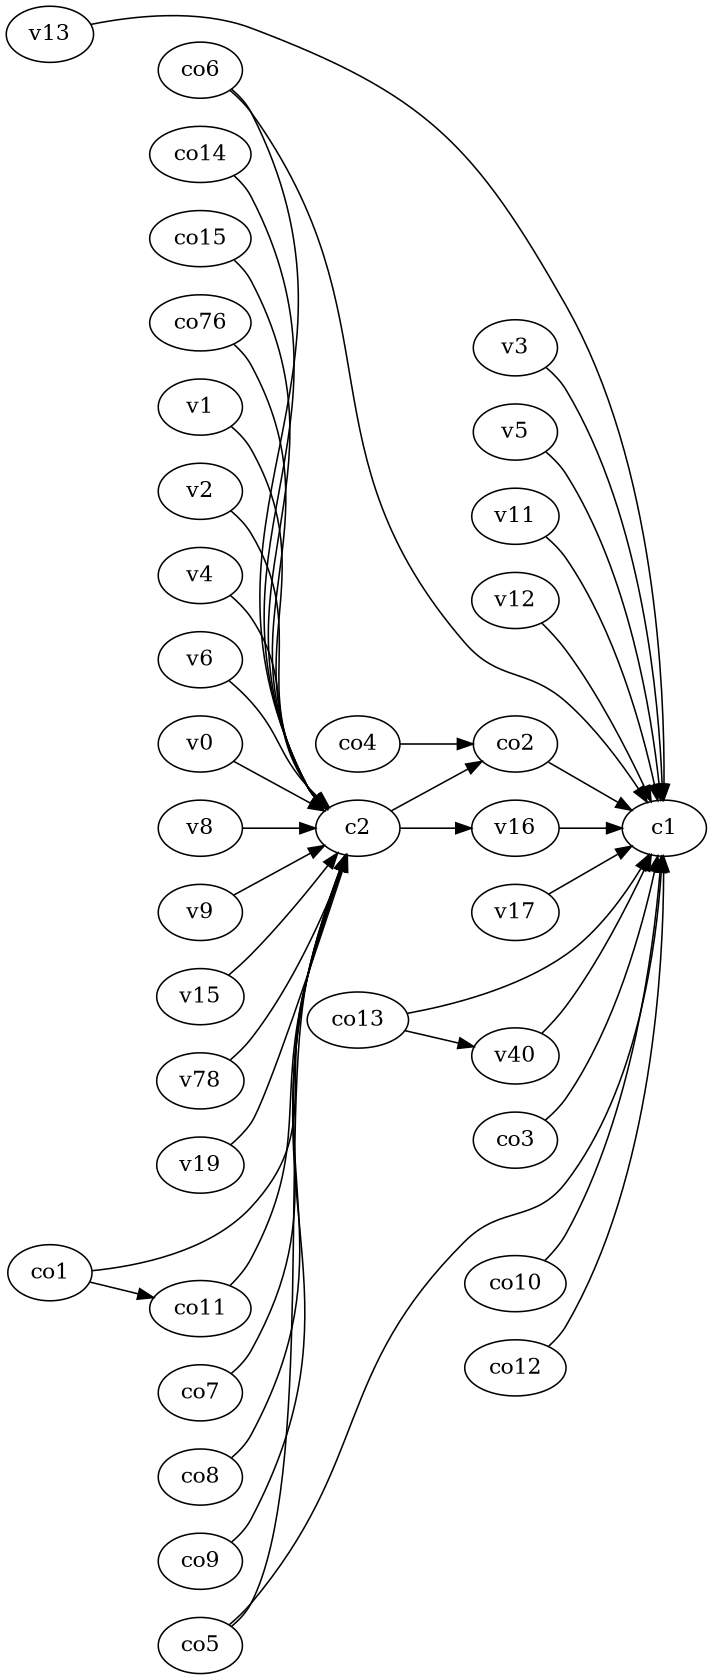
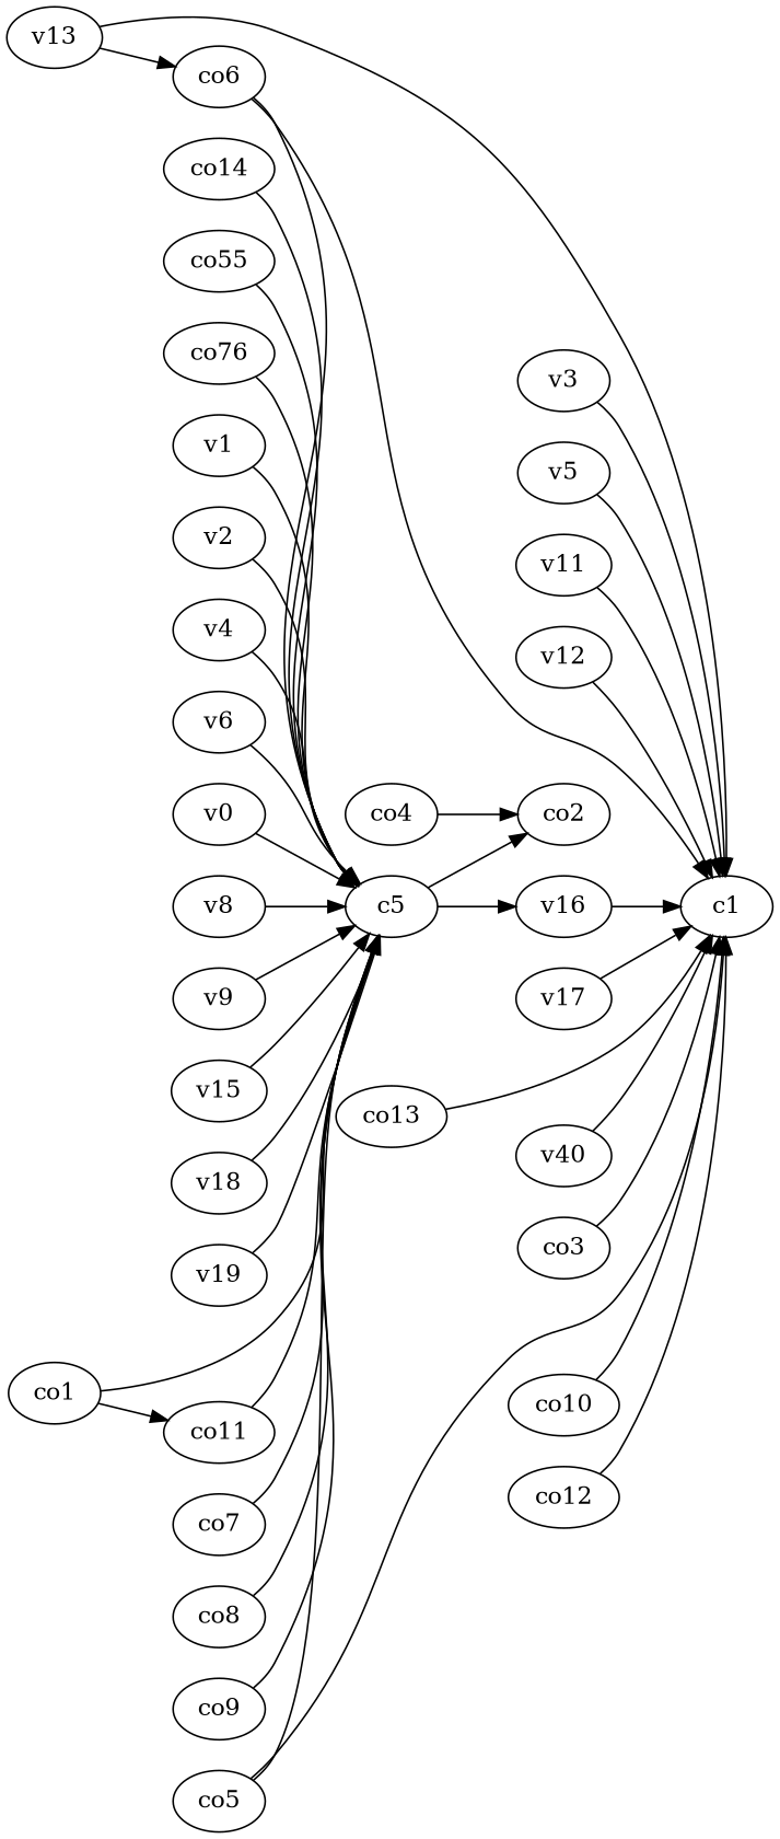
  strict digraph {
    rankdir=LR
    edge [weight=1]
-   c2
+   c2 [label=c5]
    v16
    co2
    c1
    v1
    v2
    v3
    v4
    v5
    v6
    n11 [label=v0]
    v8
    v9
    v11
    v12
    v13
    co6
    v15
    v17
-   v18 [label=v78]
+   v18
    v19
    n22 [label=v40]
    co1
    co11
    co3
    co4
    co5
    co7
    co8
    co9
    co10
    co12
    co13
    co14
-   co15
+   co15 [label=co55]
    n36 [label=co76]
    c2 -> v16
    c2 -> co2
    v16 -> c1
-   co2 -> c1
    v1 -> c2
    v2 -> c2
    v3 -> c1
    v4 -> c2
    v5 -> c1
    v6 -> c2
    n11 -> c2
    v8 -> c2
    v9 -> c2
    v11 -> c1
    v12 -> c1
    v13 -> c1
+   v13 -> co6
    co6 -> c2
    co6 -> c1
    v15 -> c2
    v17 -> c1
    v18 -> c2
    v19 -> c2
    n22 -> c1
    co1 -> c2
    co1 -> co11
    co11 -> c2
    co3 -> c1
    co4 -> co2
    co5 -> c2
    co5 -> c1
    co7 -> c2
    co8 -> c2
    co9 -> c2
    co10 -> c1
    co12 -> c1
    co13 -> c1
-   co13 -> n22
    co14 -> c2
    co15 -> c2
    n36 -> c2
  }
